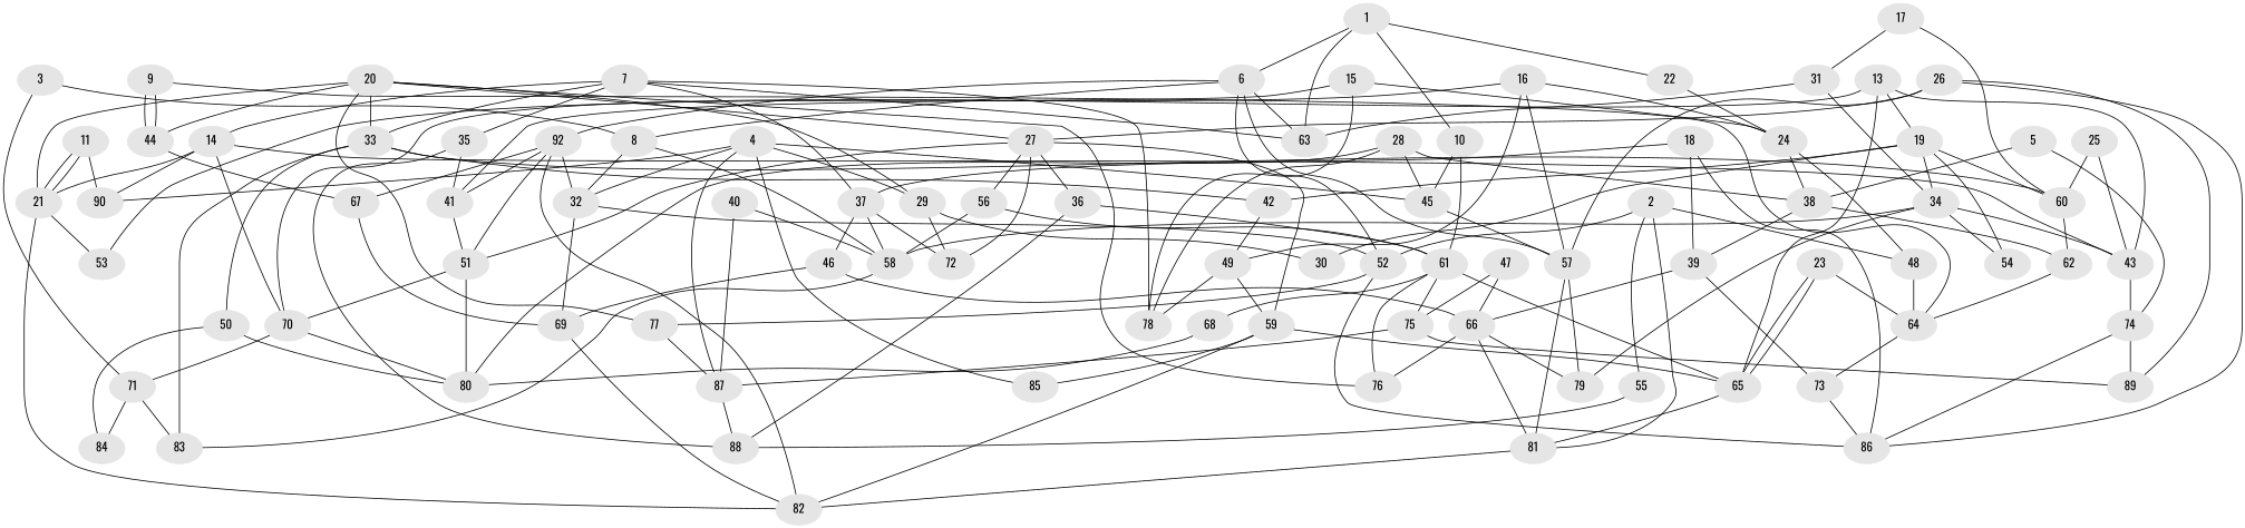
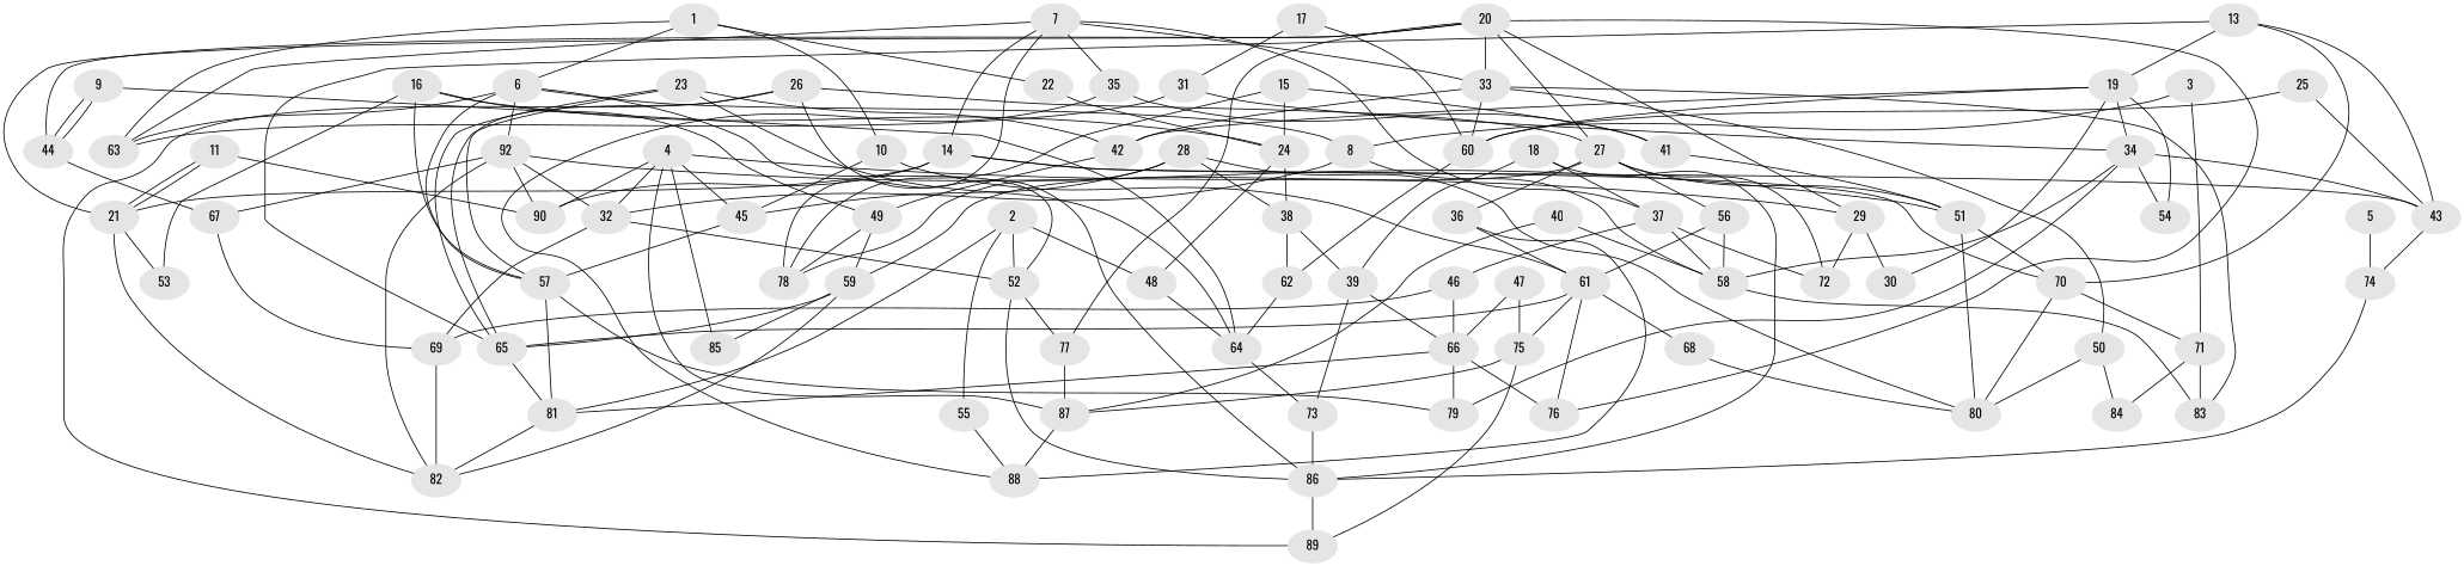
  graph {
    fontname=Oswald
    node [color=gray90 fontname=Oswald style=filled]
    edge [fontname=Oswald]
    1
    6
    10
    22
    63
    52
    8
    n8 [label=92]
    57
    45
    61
    24
    2
    48
    55
    81
    64
    86
    77
    88
    82
    3
    71
    32
    58
    83
    84
    4
    29
    85
    87
    90
    30
    72
    69
    5
    38
    74
    39
    62
    89
    51
    67
    79
    7
    14
    33
    35
    37
    78
    21
    43
    70
    60
    42
    50
    41
    46
    9
    44
    73
    65
    76
    68
    75
    11
    53
    80
    13
    19
    34
    54
    15
    16
    49
    59
    17
    31
    18
    66
    20
    27
    36
    56
    23
    25
    26
    28
    40
    47
    1 -- 6
    1 -- 10
    1 -- 22
    1 -- 63
    6 -- 63
    6 -- 52
    6 -- 8
    6 -- n8
    6 -- 57
    10 -- 45
    10 -- 61
    22 -- 24
    52 -- 86
    52 -- 77
    8 -- 32
    8 -- 58
    n8 -- 82
    n8 -- 32
-   n8 -- 41
+   n8 -- 90
    n8 -- 51
    n8 -- 67
    57 -- 81
    57 -- 79
    45 -- 57
    61 -- 65
    61 -- 76
    61 -- 68
    61 -- 75
    24 -- 48
    24 -- 38
    2 -- 52
    2 -- 48
    2 -- 55
    2 -- 81
    48 -- 64
    55 -- 88
    81 -- 82
    64 -- 73
    77 -- 87
    3 -- 8
    3 -- 71
    71 -- 83
    71 -- 84
    32 -- 52
    32 -- 69
    58 -- 83
    4 -- 45
    4 -- 32
    4 -- 29
    4 -- 85
    4 -- 87
    4 -- 90
    29 -- 30
    29 -- 72
    87 -- 88
    69 -- 82
-   5 -- 38
    5 -- 74
    38 -- 39
    38 -- 62
    74 -- 86
-   74 -- 89
+   86 -- 89
    39 -- 73
    39 -- 66
    62 -- 64
    51 -- 70
    51 -- 80
    67 -- 69
    7 -- 63
    7 -- 14
    7 -- 33
    7 -- 35
    7 -- 37
    7 -- 78
    14 -- 90
    14 -- 21
    14 -- 43
    14 -- 70
    33 -- 83
    33 -- 60
    33 -- 42
    33 -- 50
    35 -- 88
    35 -- 41
    37 -- 58
    37 -- 72
    37 -- 46
    21 -- 82
    21 -- 53
    43 -- 74
    70 -- 71
    70 -- 80
    60 -- 62
    42 -- 49
    50 -- 84
    50 -- 80
    41 -- 51
    46 -- 69
    46 -- 66
    9 -- 64
    9 -- 44
    9 -- 44
    44 -- 67
    73 -- 86
    65 -- 81
    68 -- 80
    75 -- 87
    75 -- 89
    11 -- 90
    11 -- 21
    11 -- 21
    13 -- 43
    13 -- 70
    13 -- 65
    13 -- 19
    19 -- 30
    19 -- 60
    19 -- 42
    19 -- 34
    19 -- 54
    34 -- 58
    34 -- 79
    34 -- 43
    34 -- 54
    15 -- 24
    15 -- 78
    15 -- 41
    16 -- 57
    16 -- 24
    16 -- 53
    16 -- 49
    49 -- 78
    49 -- 59
    59 -- 82
    59 -- 85
    59 -- 65
    17 -- 60
    17 -- 31
    31 -- 63
    31 -- 34
    18 -- 86
    18 -- 39
    18 -- 37
    66 -- 81
    66 -- 79
    66 -- 76
    20 -- 77
    20 -- 29
    20 -- 33
    20 -- 21
    20 -- 44
    20 -- 76
    20 -- 27
    27 -- 72
    27 -- 51
    27 -- 59
    27 -- 36
    27 -- 56
    36 -- 61
    36 -- 88
    56 -- 61
    56 -- 58
    23 -- 64
+   23 -- 42
    23 -- 65
    23 -- 65
    25 -- 43
    25 -- 60
    26 -- 57
    26 -- 86
    26 -- 89
    26 -- 27
    28 -- 45
    28 -- 38
    28 -- 78
    28 -- 80
    40 -- 58
    40 -- 87
    47 -- 75
    47 -- 66
  }
